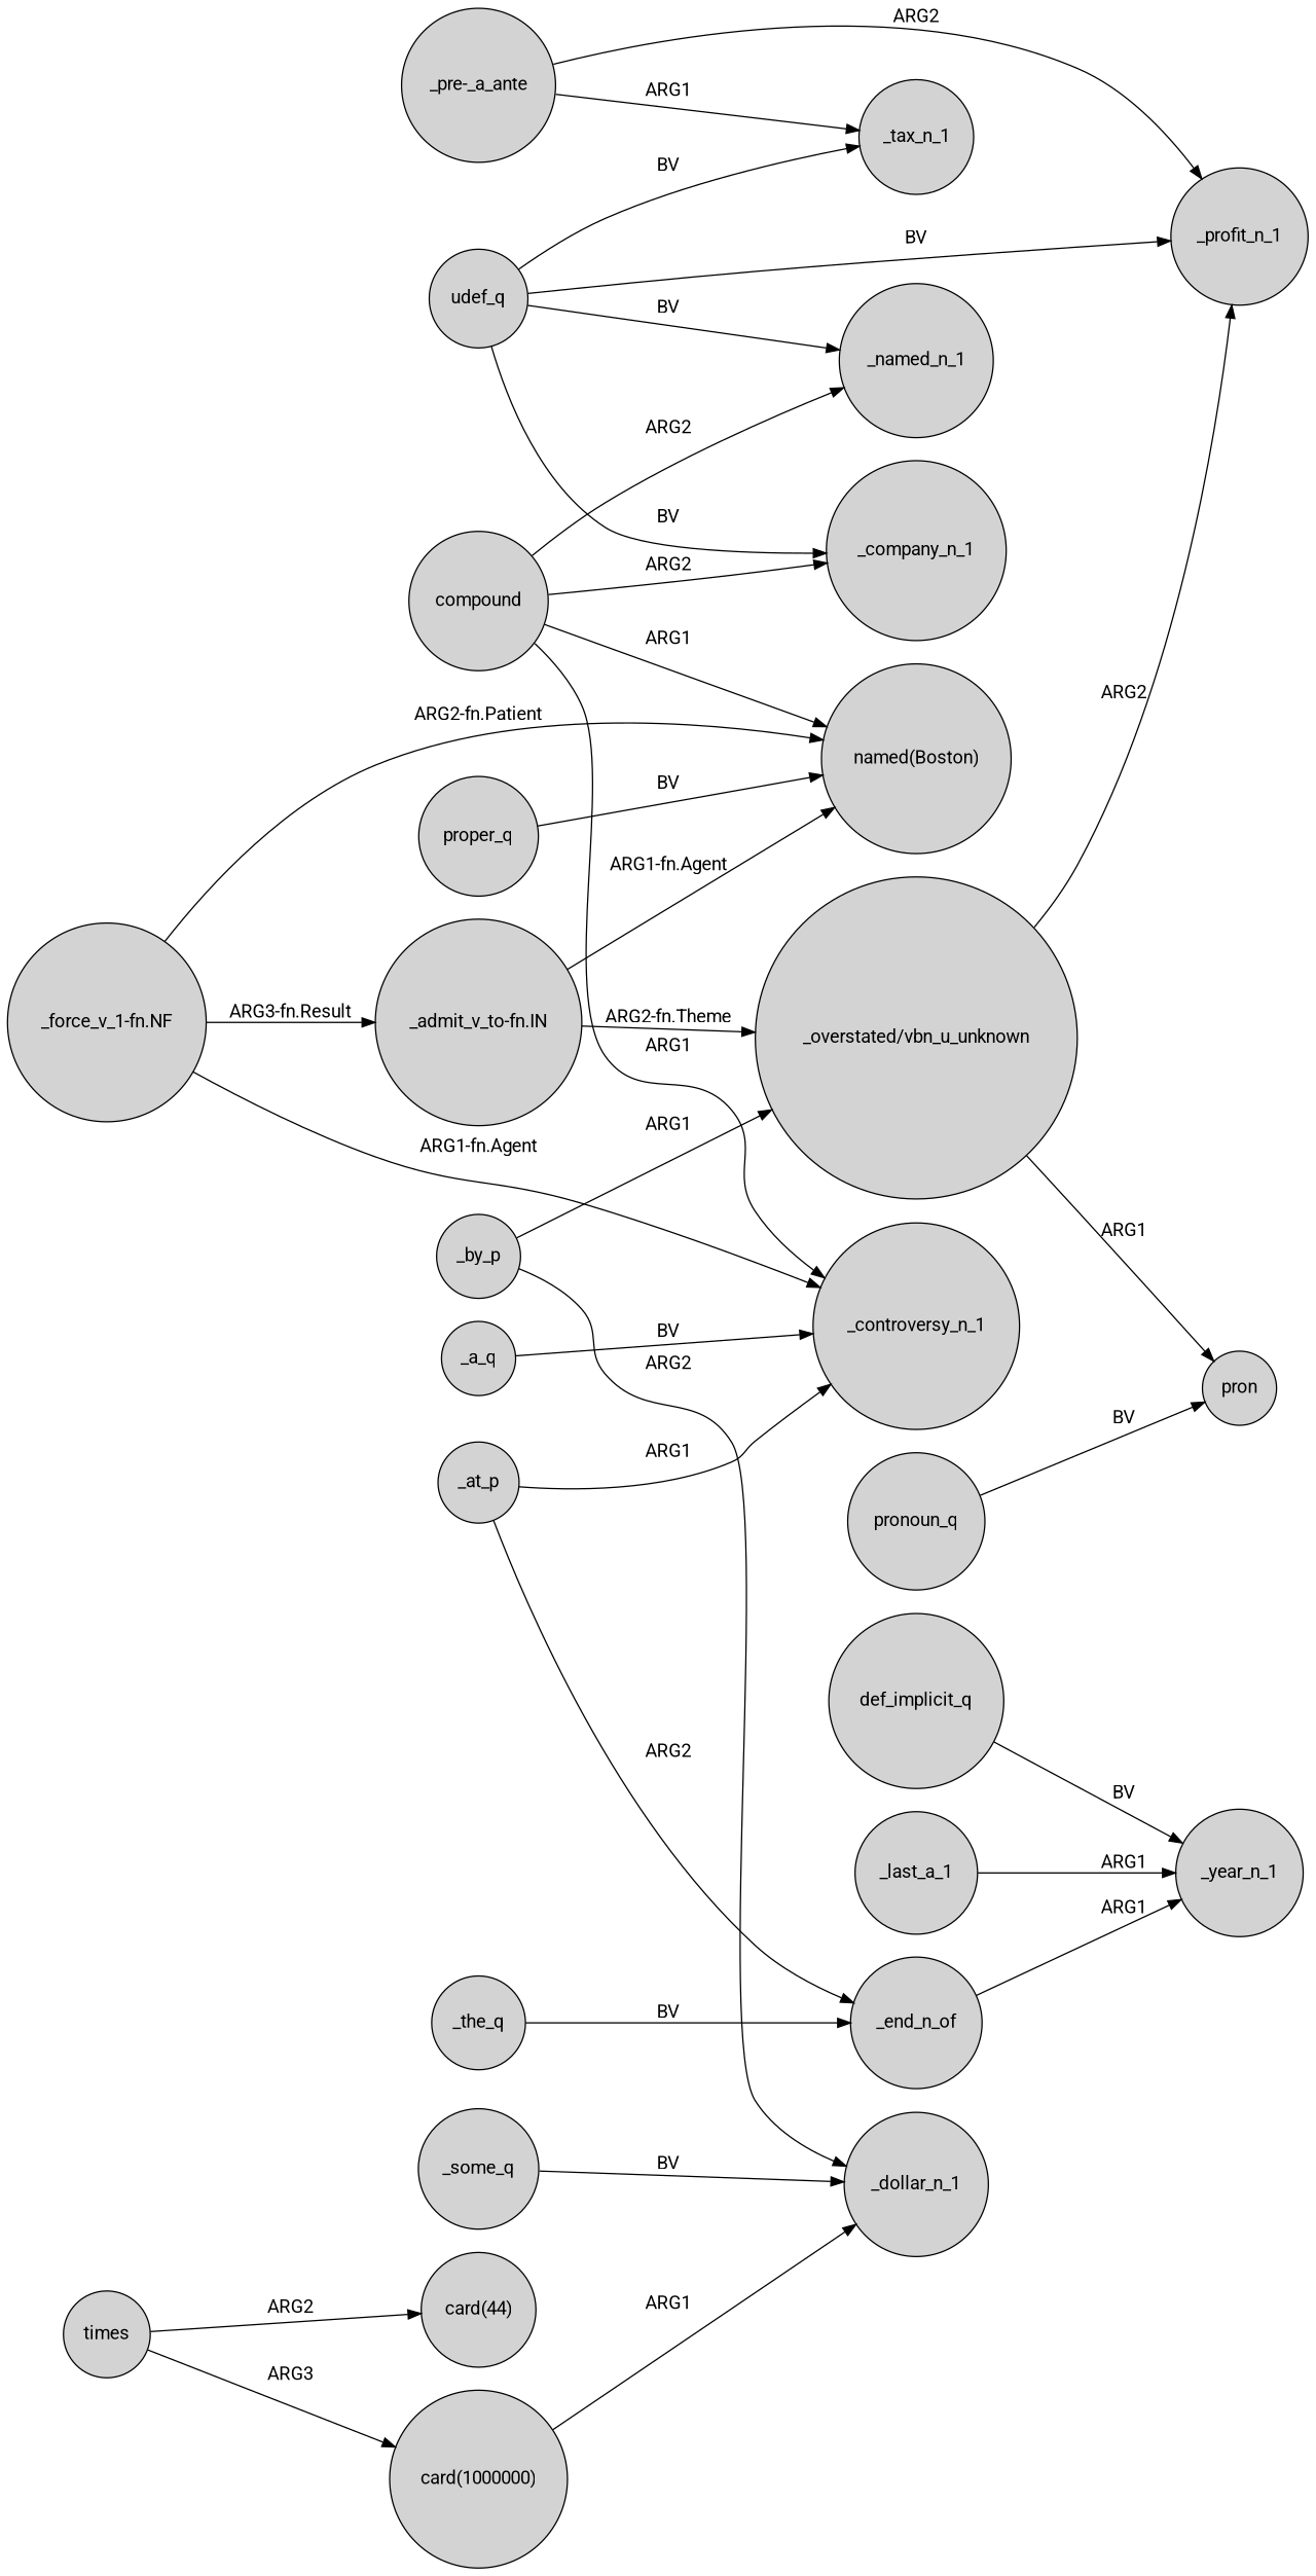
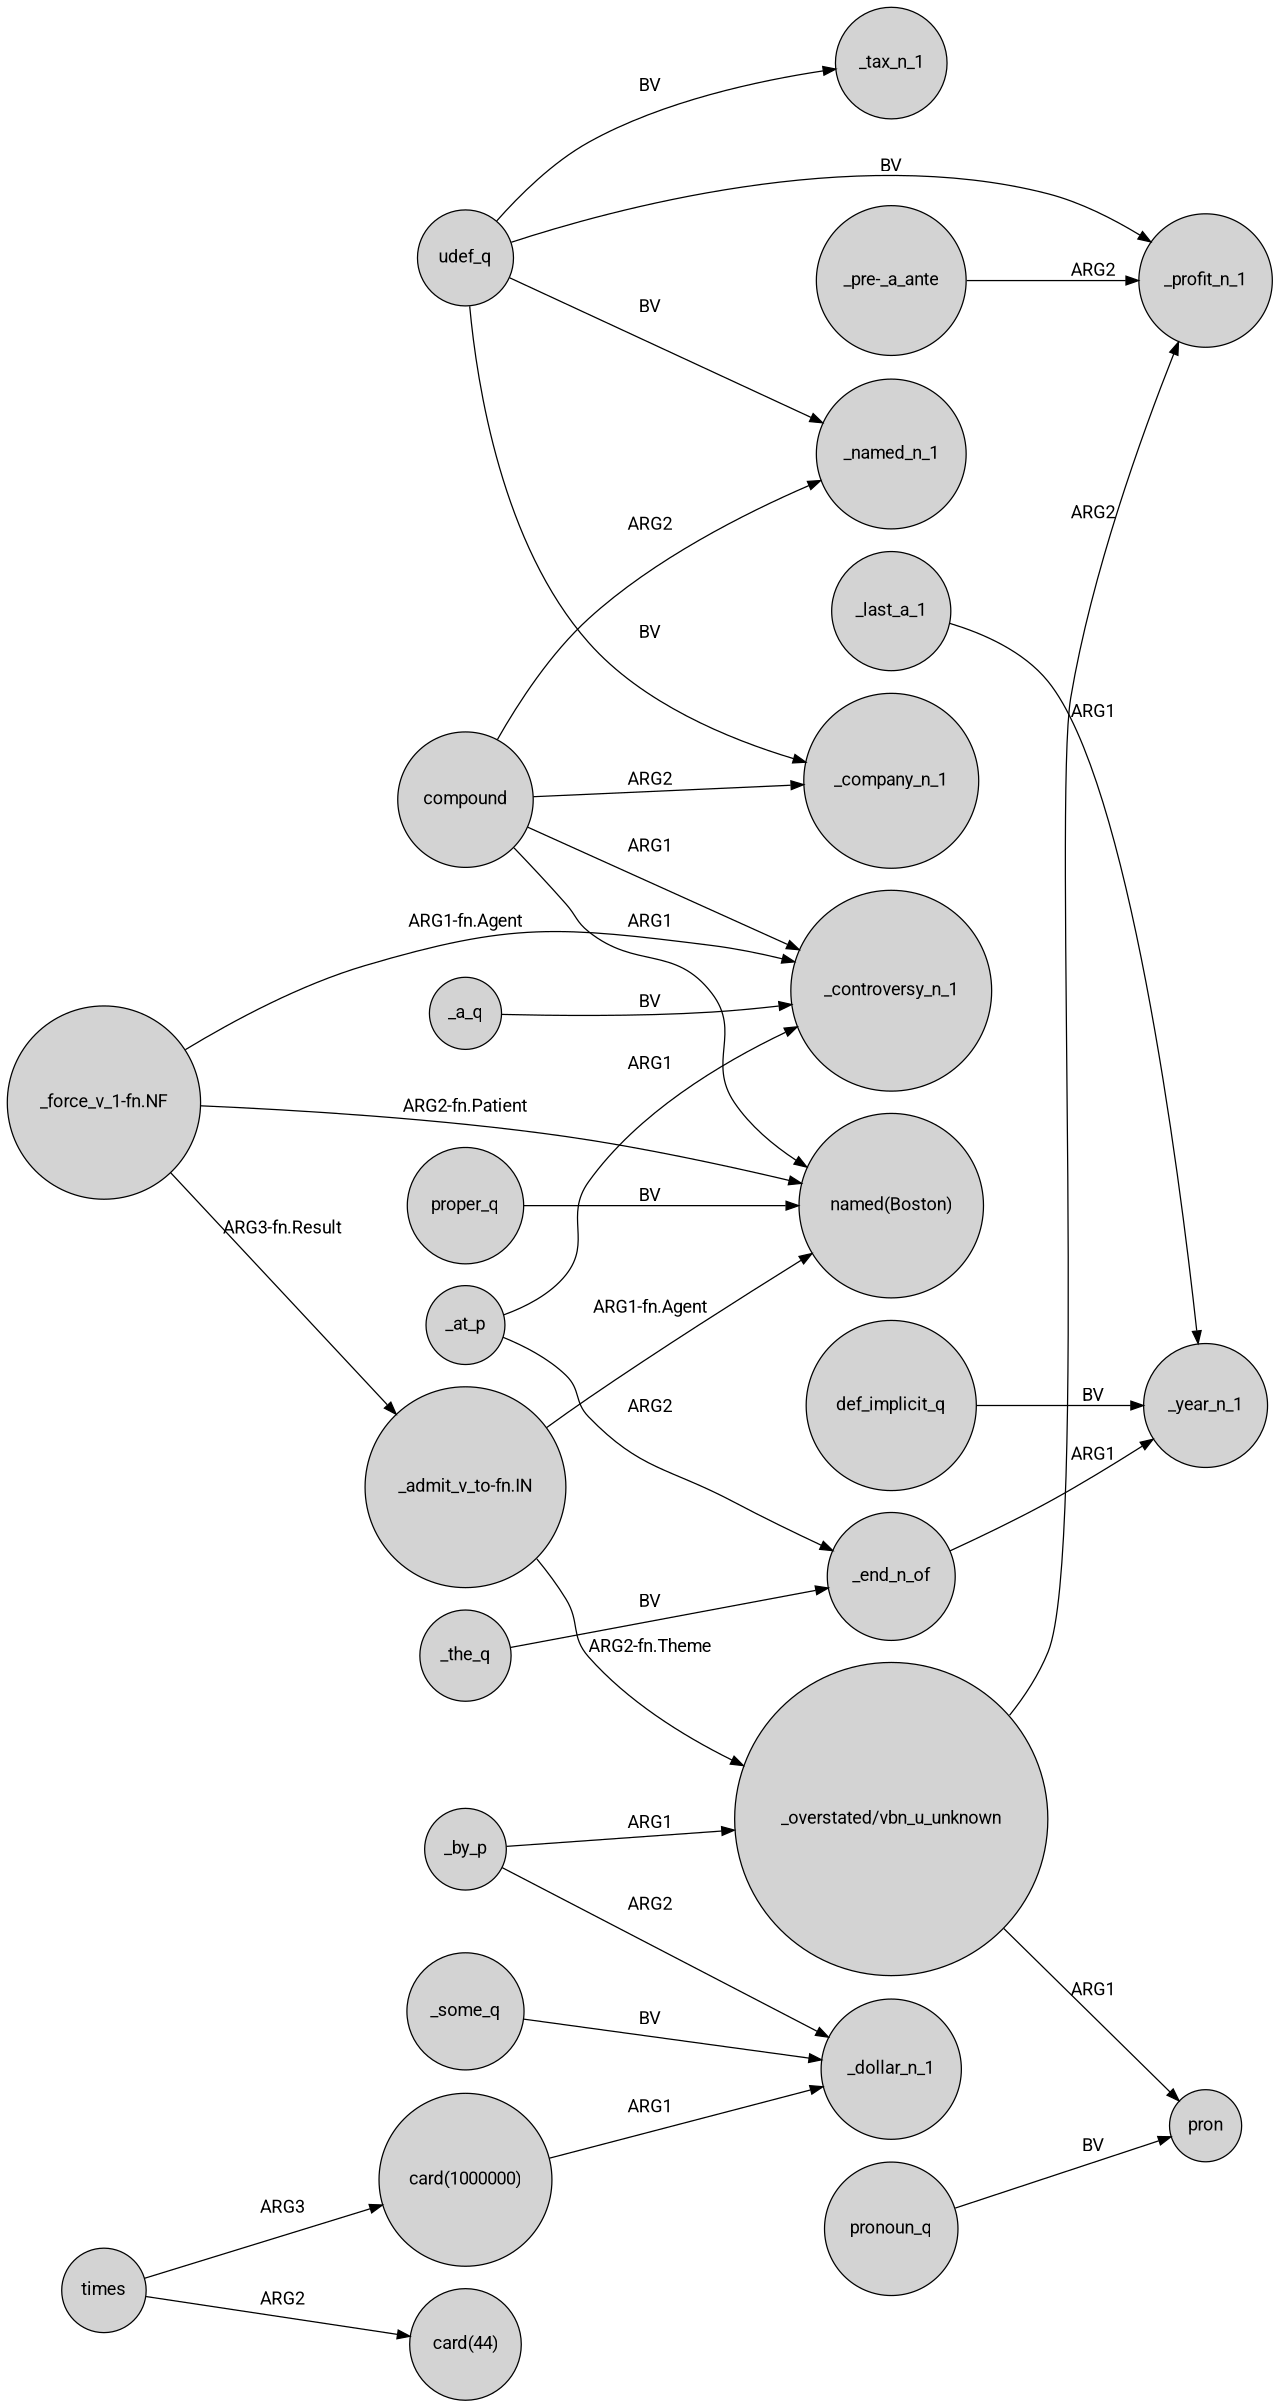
  digraph {
    fontname=Roboto
    rankdir=LR
    node [fontname=Roboto shape=circle style=filled]
    edge [fontname=Roboto]
    _by_p
    "_overstated/vbn_u_unknown"
    _dollar_n_1
    _profit_n_1
    pron
    "card(1000000)"
    "_force_v_1-fn.NF"
    "named(Boston)"
    _controversy_n_1
    "_admit_v_to-fn.IN"
    proper_q
    def_implicit_q
    _year_n_1
    _the_q
    _end_n_of
    _at_p
    compound
    _company_n_1
    n19 [label=_named_n_1]
    "_pre-_a_ante"
    _tax_n_1
    pronoun_q
    udef_q
    times
    "card(44)"
    _last_a_1
    _some_q
    _a_q
    _by_p -> "_overstated/vbn_u_unknown" [label=ARG1]
    _by_p -> _dollar_n_1 [label=ARG2]
    "_overstated/vbn_u_unknown" -> _profit_n_1 [label=ARG2]
    "_overstated/vbn_u_unknown" -> pron [label=ARG1]
    "card(1000000)" -> _dollar_n_1 [label=ARG1]
    "_force_v_1-fn.NF" -> "named(Boston)" [label="ARG2-fn.Patient"]
    "_force_v_1-fn.NF" -> _controversy_n_1 [label="ARG1-fn.Agent"]
    "_force_v_1-fn.NF" -> "_admit_v_to-fn.IN" [label="ARG3-fn.Result"]
    "_admit_v_to-fn.IN" -> "_overstated/vbn_u_unknown" [label="ARG2-fn.Theme"]
    "_admit_v_to-fn.IN" -> "named(Boston)" [label="ARG1-fn.Agent"]
    proper_q -> "named(Boston)" [label=BV]
    def_implicit_q -> _year_n_1 [label=BV]
    _the_q -> _end_n_of [label=BV]
    _end_n_of -> _year_n_1 [label=ARG1]
    _at_p -> _controversy_n_1 [label=ARG1]
    _at_p -> _end_n_of [label=ARG2]
    compound -> "named(Boston)" [label=ARG1]
    compound -> _controversy_n_1 [label=ARG1]
    compound -> _company_n_1 [label=ARG2]
    compound -> n19 [label=ARG2]
    "_pre-_a_ante" -> _profit_n_1 [label=ARG2]
-   "_pre-_a_ante" -> _tax_n_1 [label=ARG1]
    pronoun_q -> pron [label=BV]
    udef_q -> _profit_n_1 [label=BV]
    udef_q -> _company_n_1 [label=BV]
    udef_q -> n19 [label=BV]
    udef_q -> _tax_n_1 [label=BV]
    times -> "card(1000000)" [label=ARG3]
    times -> "card(44)" [label=ARG2]
    _last_a_1 -> _year_n_1 [label=ARG1]
    _some_q -> _dollar_n_1 [label=BV]
    _a_q -> _controversy_n_1 [label=BV]
  }
